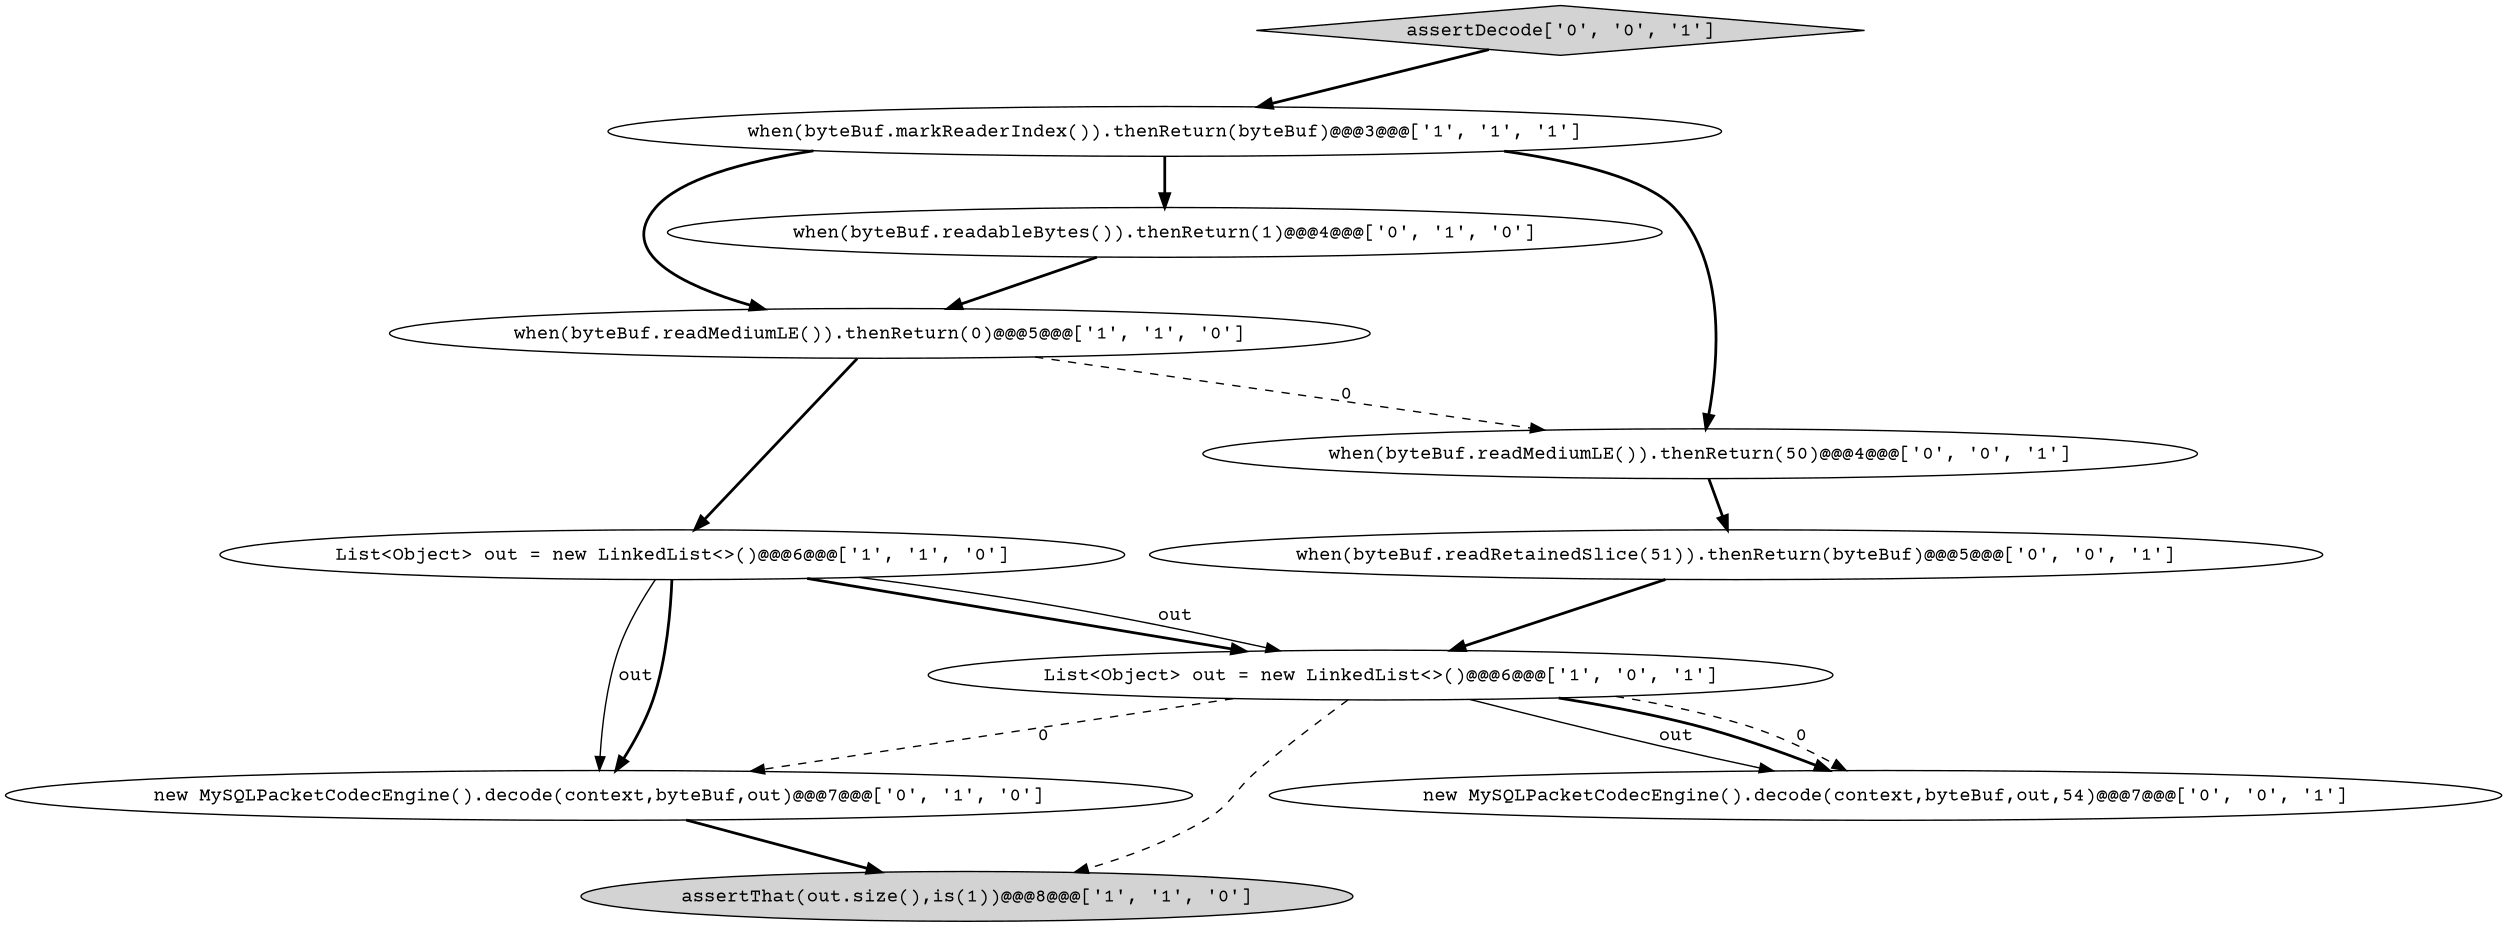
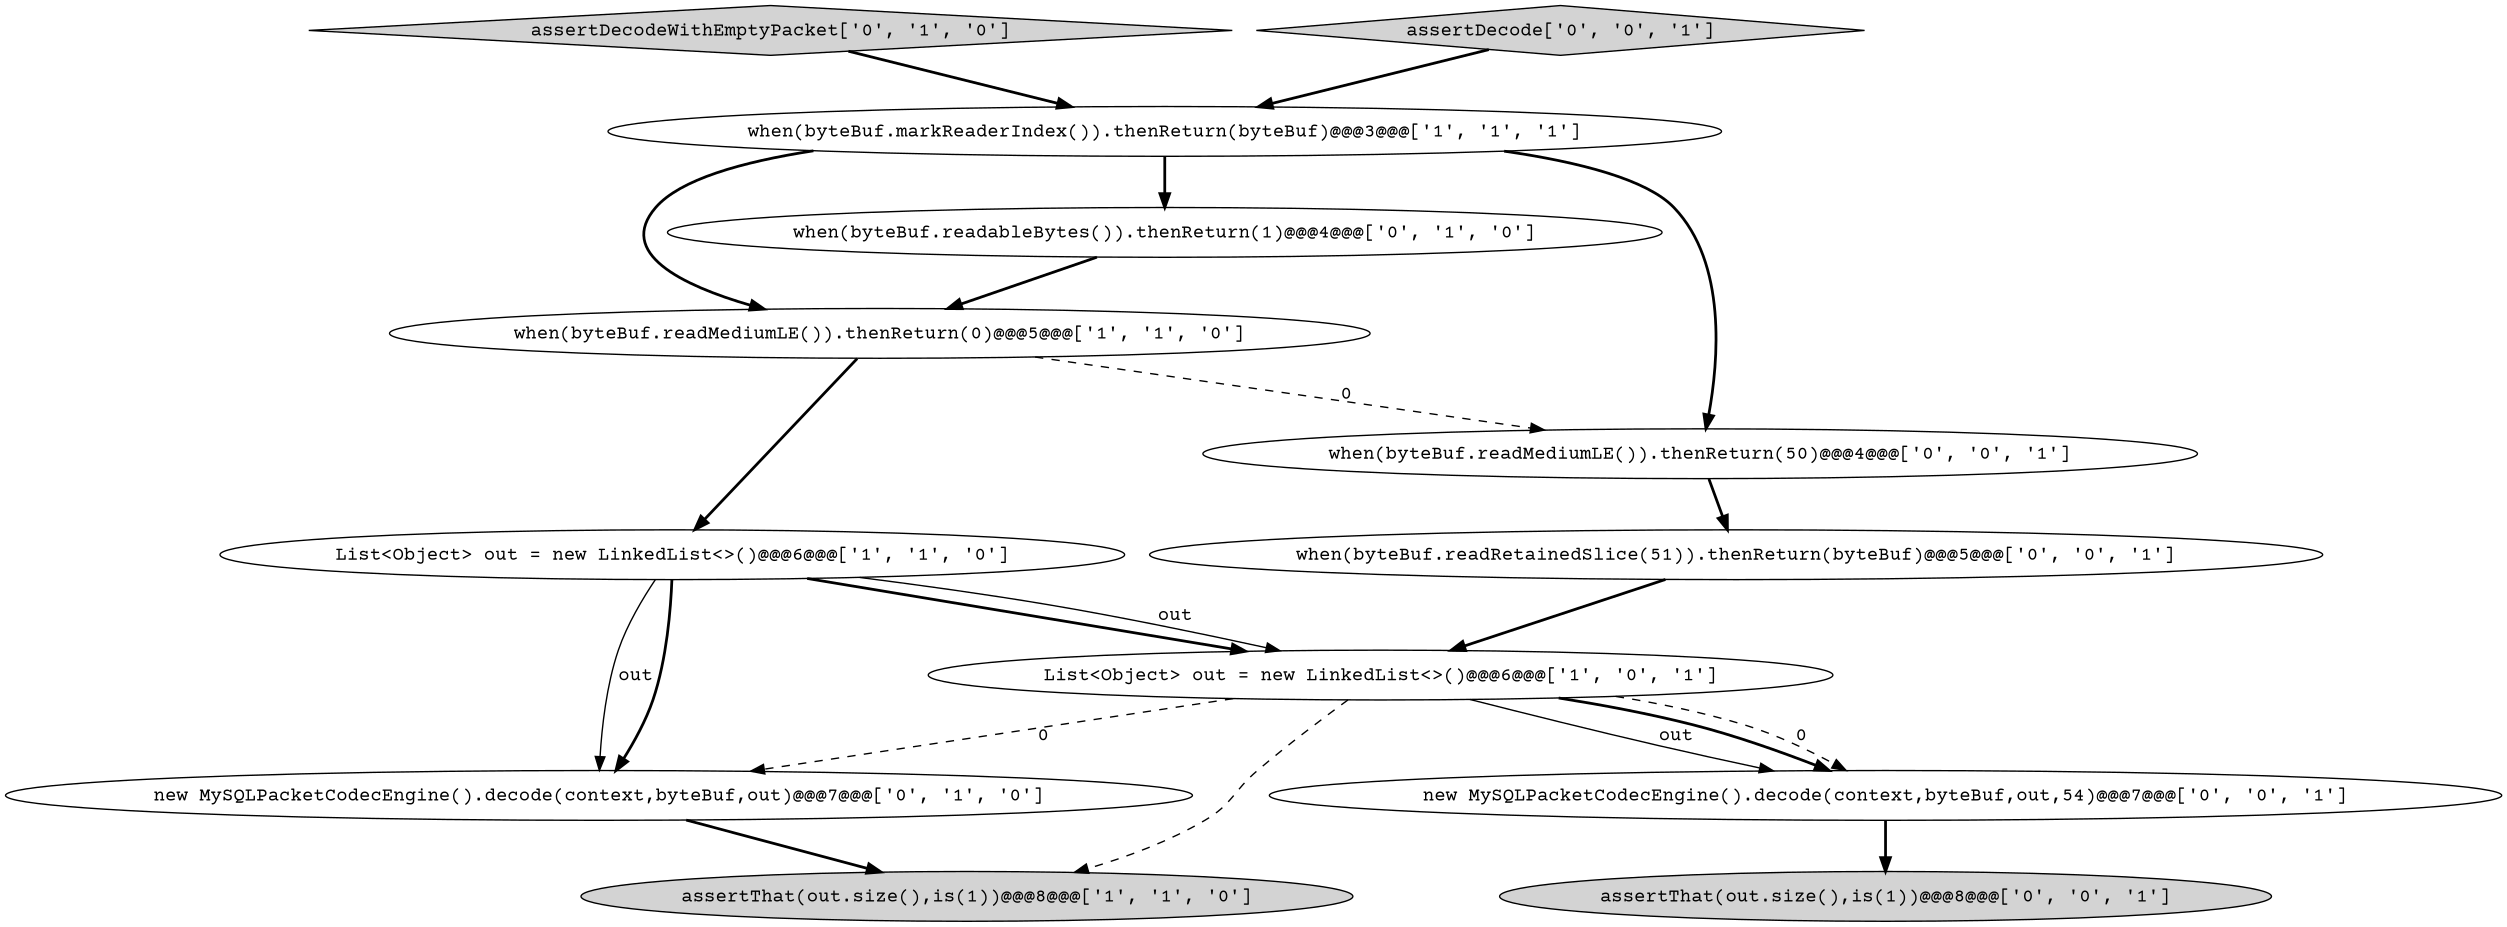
  digraph {
    fontname="Courier Prime"
    node [fillcolor=white fontname="Courier Prime" shape=ellipse style=filled]
    edge [fontname="Courier Prime" style=bold]
    n1 [label="when(byteBuf.readableBytes()).thenReturn(1)@@@4@@@['0', '1', '0']"]
    n2 [label="when(byteBuf.readMediumLE()).thenReturn(0)@@@5@@@['1', '1', '0']"]
    n3 [label="when(byteBuf.readMediumLE()).thenReturn(50)@@@4@@@['0', '0', '1']"]
    n4 [label="List<Object> out = new LinkedList<>()@@@6@@@['1', '1', '0']"]
    n5 [label="when(byteBuf.readRetainedSlice(51)).thenReturn(byteBuf)@@@5@@@['0', '0', '1']"]
    n6 [label="List<Object> out = new LinkedList<>()@@@6@@@['1', '0', '1']"]
    n7 [label="new MySQLPacketCodecEngine().decode(context,byteBuf,out)@@@7@@@['0', '1', '0']"]
    n8 [label="when(byteBuf.markReaderIndex()).thenReturn(byteBuf)@@@3@@@['1', '1', '1']"]
    n9 [label="new MySQLPacketCodecEngine().decode(context,byteBuf,out,54)@@@7@@@['0', '0', '1']"]
    n10 [fillcolor=lightgray label="assertThat(out.size(),is(1))@@@8@@@['1', '1', '0']"]
+   n11 [fillcolor=lightgray label="assertThat(out.size(),is(1))@@@8@@@['0', '0', '1']"]
+   n12 [fillcolor=lightgray label="assertDecodeWithEmptyPacket['0', '1', '0']" shape=diamond]
    n13 [fillcolor=lightgray label="assertDecode['0', '0', '1']" shape=diamond]
    n1 -> n2
    n2 -> n3 [label=0 style=dashed]
    n2 -> n4
    n3 -> n5
    n4 -> n6
    n4 -> n6 [label=out style=solid]
    n4 -> n7 [label=out style=solid]
    n4 -> n7
    n5 -> n6
    n6 -> n7 [label=0 style=dashed]
    n6 -> n9 [label=out style=solid]
    n6 -> n9
    n6 -> n9 [label=0 style=dashed]
    n6 -> n10 [style=dashed]
    n7 -> n10
    n8 -> n1
    n8 -> n2
    n8 -> n3
+   n9 -> n11
+   n12 -> n8
    n13 -> n8
  }
